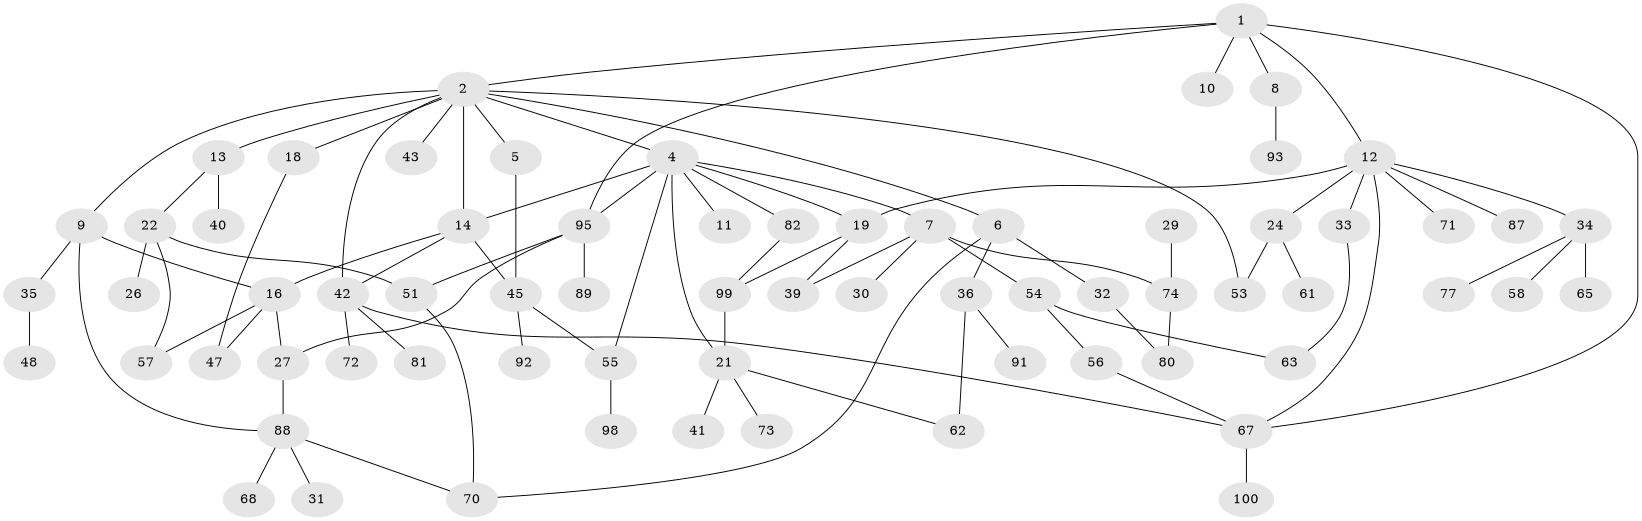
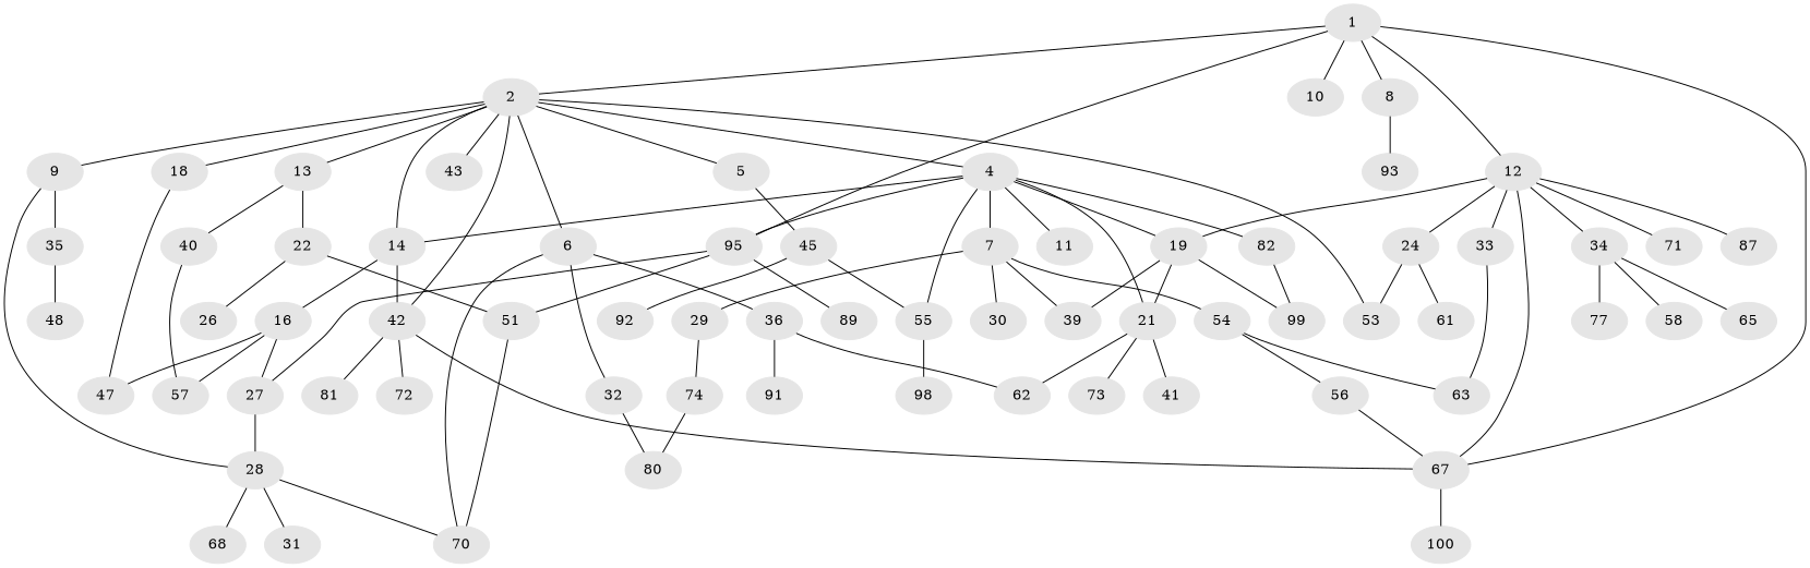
  graph {
    node [color=gray90 style=filled]
    1 [super="+38"]
    2 [super="+3"]
    8 [super="+60"]
    10
    12 [super="+75"]
    n6 [label=95 super="+49"]
    67 [super="+88"]
    4
    5
    6
    9
    13 [super="+85"]
    14 [super="+17"]
    18 [super="+25"]
    42 [super="+46"]
    43
    53
    93
    19 [super="+27"]
    24
    33 [super="+97"]
    34
    71
    87
    n25 [label=27 super="+86"]
    51 [super="+78"]
    89
    100
    7 [super="+20"]
    11 [super="+44"]
    21 [super="+37"]
    55 [super="+76"]
    82
    45 [super="+95"]
    32
    36 [super="+59"]
    70 [super="+83"]
    16 [super="+52"]
-   28 [super="+69" label=88]
+   28 [super="+69"]
    35
    22 [super="+79"]
    40 [super="+84"]
    47 [super="+50"]
    72
    81
    29
    30 [super="+90"]
    39
    54 [super="+66"]
    99
    41
    62
    73
    98
    92
    80
    91
    74
    63
    56
    57
    31
    68
    48 [super="+94"]
    61
    58 [super="+64"]
    65
    77
    26
    1 -- 2
    1 -- 8
    1 -- 10
    1 -- 12
    1 -- n6
    1 -- 67
    2 -- 4
    2 -- 5
    2 -- 6
    2 -- 9
    2 -- 13
    2 -- 14
    2 -- 18
    2 -- 42
    2 -- 43
    2 -- 53
    8 -- 93
    12 -- 67
    12 -- 19
    12 -- 24
    12 -- 33
    12 -- 34
    12 -- 71
    12 -- 87
    n6 -- n25
    n6 -- 51
    n6 -- 89
    67 -- 100
    4 -- n6
    4 -- 14
    4 -- 19
    4 -- 7
    4 -- 11
    4 -- 21
    4 -- 55
    4 -- 82
    5 -- 45
    6 -- 32
    6 -- 36
    6 -- 70
-   9 -- 16
    9 -- 28
    9 -- 35
    13 -- 22
    13 -- 40
    14 -- 42
-   14 -- 45
    14 -- 16
    18 -- 47
    42 -- 67
    42 -- 72
    42 -- 81
-   99 -- 21
+   19 -- 21
    19 -- 39
    19 -- 99
    24 -- 53
    24 -- 61
    33 -- 63
    34 -- 58
    34 -- 65
    34 -- 77
    n25 -- 28
    51 -- 70
-   7 -- 74
+   7 -- 29
    7 -- 30
    7 -- 39
    7 -- 54
    21 -- 41
    21 -- 62
    21 -- 73
    55 -- 98
    82 -- 99
    45 -- 55
    45 -- 92
    32 -- 80
    36 -- 62
    36 -- 91
    16 -- n25
    16 -- 47
    16 -- 57
    28 -- 70
    28 -- 31
    28 -- 68
    35 -- 48
    22 -- 51
-   22 -- 57
+   40 -- 57
    22 -- 26
    29 -- 74
    54 -- 63
    54 -- 56
    74 -- 80
    56 -- 67
  }
